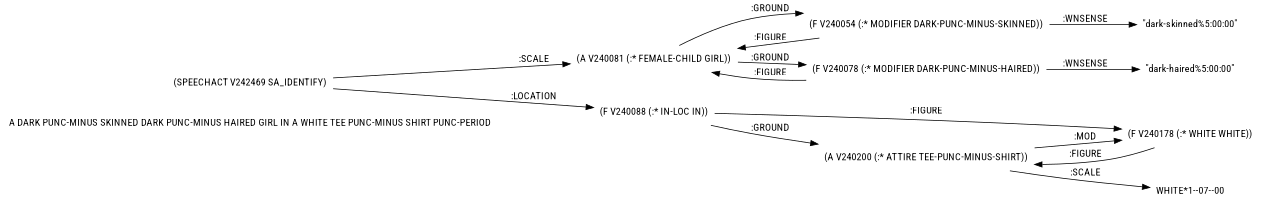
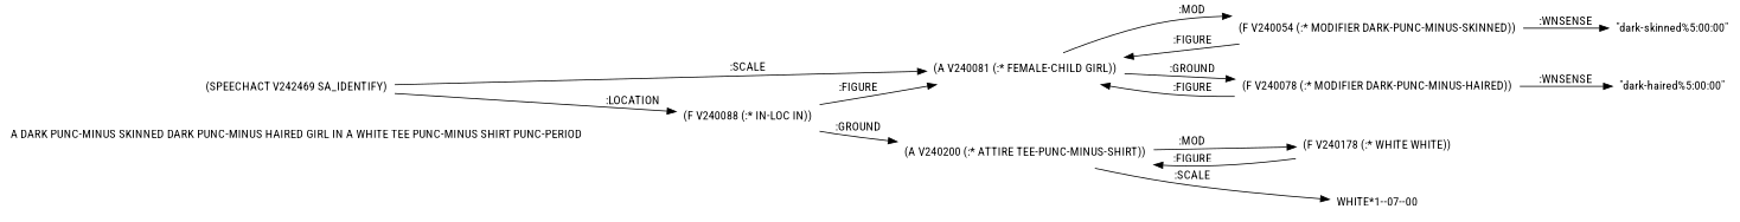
  digraph {
    fontname="Roboto Condensed"
    rankdir=LR
    node [fontname="Roboto Condensed" shape=none]
    edge [fontname="Roboto Condensed"]
    "A DARK PUNC-MINUS SKINNED DARK PUNC-MINUS HAIRED GIRL IN A WHITE TEE PUNC-MINUS SHIRT PUNC-PERIOD"
    n2 [label="(SPEECHACT V242469 SA_IDENTIFY)"]
    n3 [label="(A V240081 (:* FEMALE-CHILD GIRL))"]
    n4 [label="(F V240088 (:* IN-LOC IN))"]
    n5 [label="(F V240054 (:* MODIFIER DARK-PUNC-MINUS-SKINNED))"]
    n6 [label="(F V240078 (:* MODIFIER DARK-PUNC-MINUS-HAIRED))"]
    n7 [label="(A V240200 (:* ATTIRE TEE-PUNC-MINUS-SHIRT))"]
    n8 [label="\"dark-skinned%5:00:00\""]
    n9 [label="\"dark-haired%5:00:00\""]
    n10 [label="(F V240178 (:* WHITE WHITE))"]
    n11 [label="WHITE*1--07--00"]
    n2 -> n3 [label=":SCALE"]
    n2 -> n4 [label=":LOCATION"]
-   n3 -> n5 [label=":GROUND"]
+   n3 -> n5 [label=":MOD"]
    n3 -> n6 [label=":GROUND"]
-   n4 -> n10 [label=":FIGURE"]
+   n4 -> n3 [label=":FIGURE"]
    n4 -> n7 [label=":GROUND"]
    n5 -> n3 [label=":FIGURE"]
    n5 -> n8 [label=":WNSENSE"]
    n6 -> n3 [label=":FIGURE"]
    n6 -> n9 [label=":WNSENSE"]
    n7 -> n10 [label=":MOD"]
    n7 -> n11 [label=":SCALE"]
    n10 -> n7 [label=":FIGURE"]
  }
